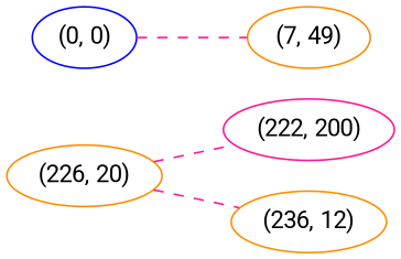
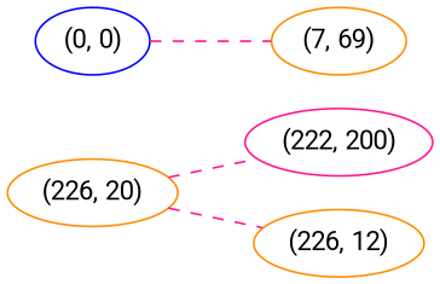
  graph {
    fontname=Roboto
    rankdir=LR
    node [color=darkorange fontname=Roboto]
    edge [color=deeppink fontname=Roboto style=dashed weight=1]
    "(222, 200)" [color=deeppink]
    "(226, 20)"
-   "(226, 12)" [label="(236, 12)"]
+   "(226, 12)"
    "(0, 0)" [color=blue]
-   "(7, 49)"
+   "(7, 49)" [label="(7, 69)"]
    "(226, 20)" -- "(222, 200)"
    "(226, 20)" -- "(226, 12)"
    "(0, 0)" -- "(7, 49)" [weight=4]
  }
